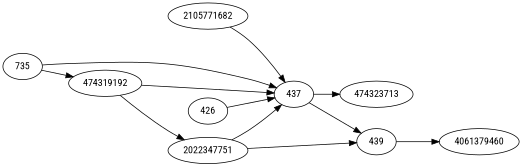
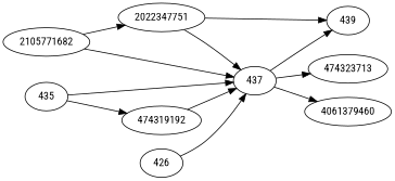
  strict digraph {
    fontname="Roboto Condensed"
    rankdir=LR
    node [fontname="Roboto Condensed"]
    edge [fontname="Roboto Condensed"]
    2105771682
    2022347751
    437
    439
    474323713
    4061379460
-   435 [label=735]
+   435
    474319192
    n9 [label=426]
-   474319192 -> 2022347751
+   2105771682 -> 2022347751
    2105771682 -> 437
    2022347751 -> 437
    2022347751 -> 439
    437 -> 439
    437 -> 474323713
-   439 -> 4061379460
+   437 -> 4061379460
    435 -> 437
    435 -> 474319192
    474319192 -> 437
    n9 -> 437
  }
